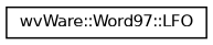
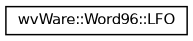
  digraph {
    rankdir=LR
-   n1 [color=black fillcolor=white fontname=Helvetica fontsize=10 height=0.2 label="wvWare::Word97::LFO" shape=record style=filled width=0.4]
+   n1 [color=black fillcolor=white fontname=Helvetica fontsize=10 height=0.2 label="wvWare::Word96::LFO" shape=record style=filled width=0.4]
  }
